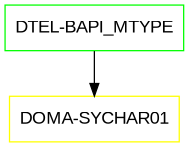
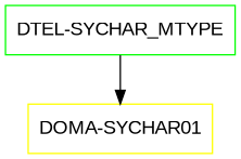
  digraph {
    fontname="Liberation Sans"
    node [shape=box fontname="Liberation Sans"]
-   "DTEL-BAPI_MTYPE" [color=green]
+   "DTEL-BAPI_MTYPE" [color=green label="DTEL-SYCHAR_MTYPE"]
    "DOMA-SYCHAR01" [color=yellow]
    "DTEL-BAPI_MTYPE" -> "DOMA-SYCHAR01" [fontname="Liberation Sans"]
  }
